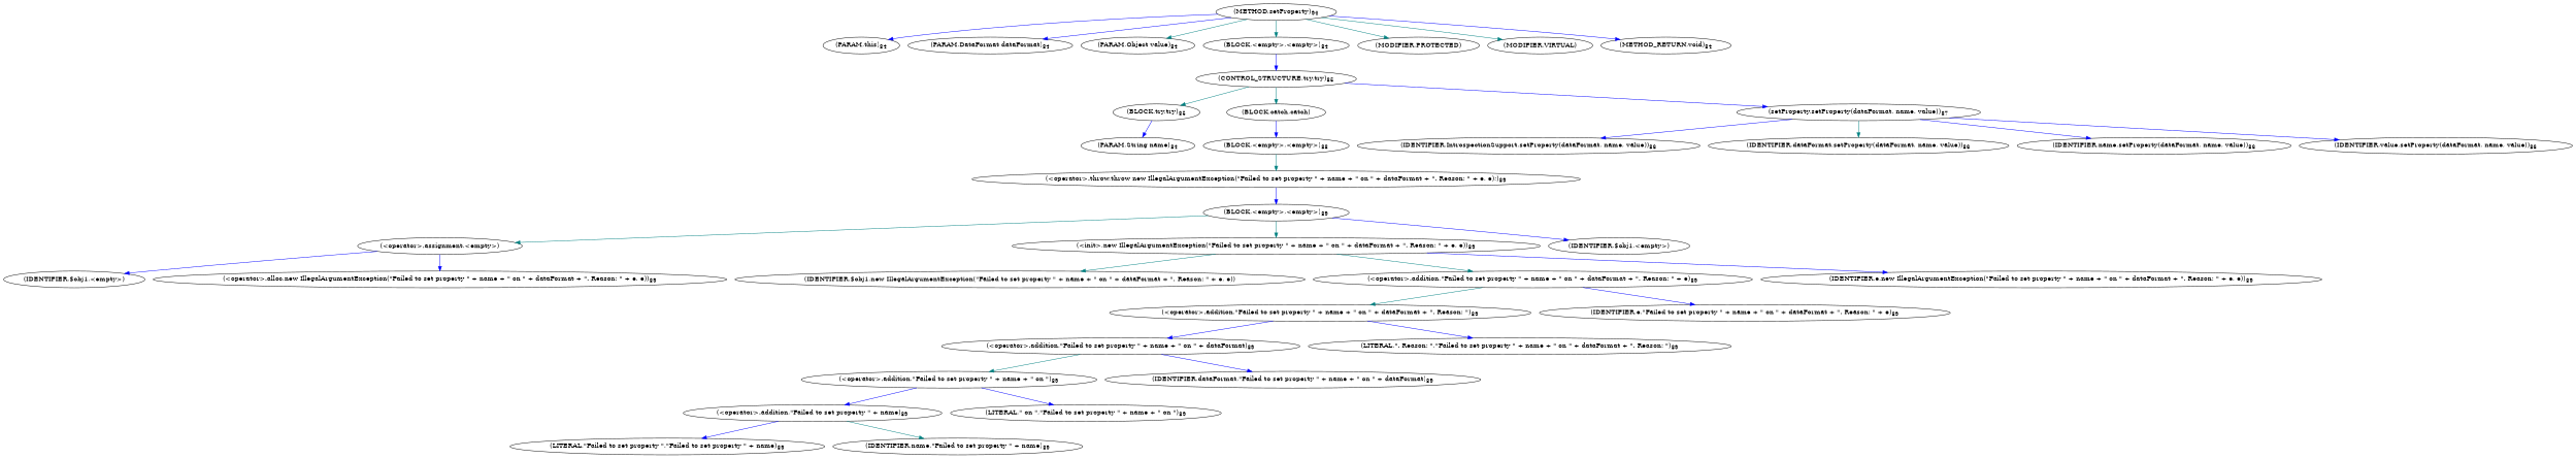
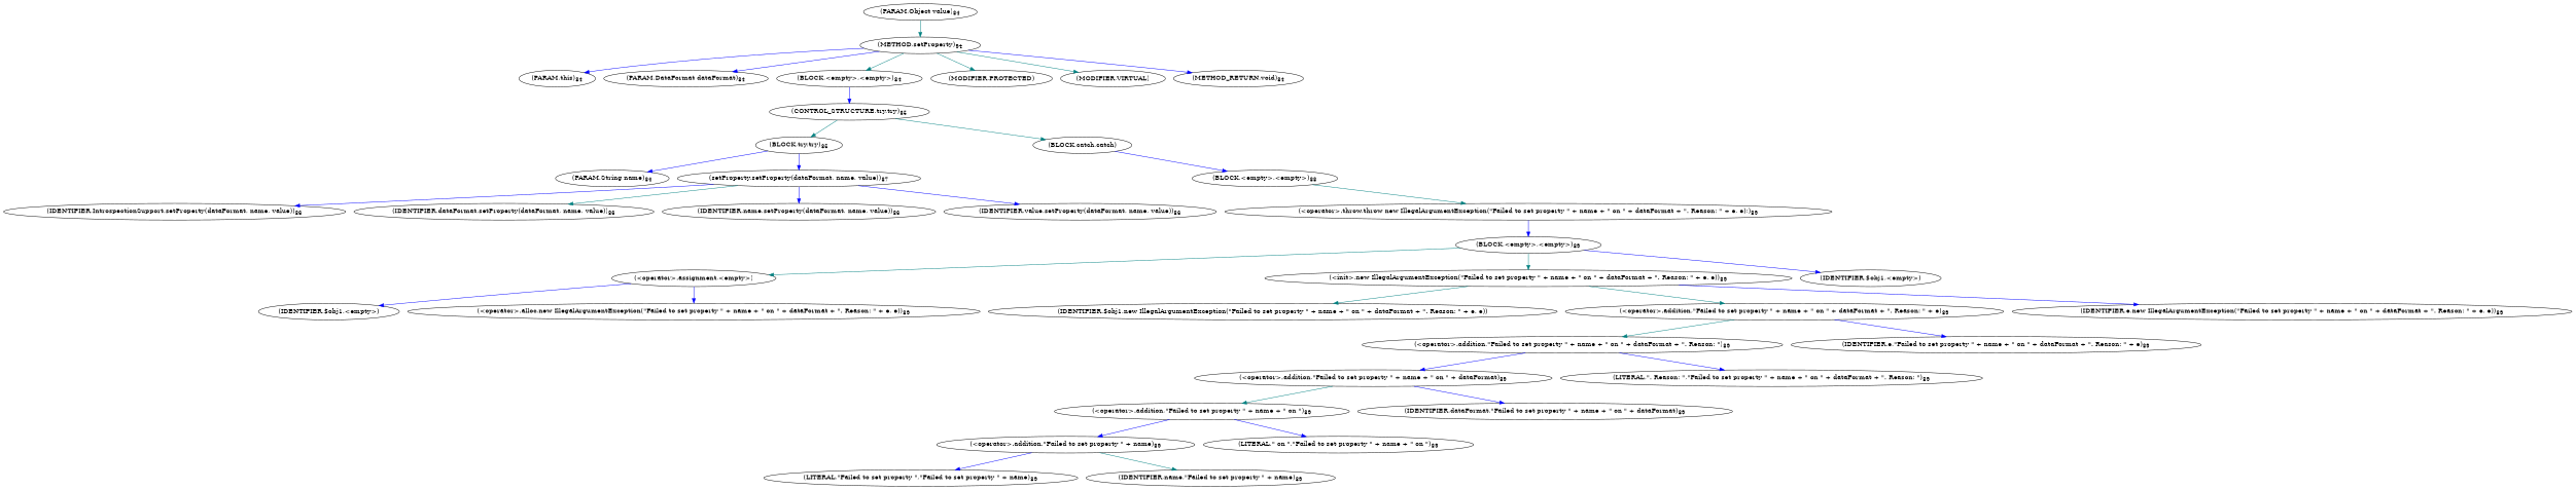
  digraph {
    edge [color=blue]
    n1 [label=<(METHOD,setProperty)<SUB>94</SUB>>]
    n2 [label=<(PARAM,this)<SUB>84</SUB>>]
    n3 [label=<(PARAM,DataFormat dataFormat)<SUB>84</SUB>>]
    n4 [label=<(PARAM,Object value)<SUB>84</SUB>>]
    n5 [label=<(BLOCK,&lt;empty&gt;,&lt;empty&gt;)<SUB>84</SUB>>]
    n6 [label=<(MODIFIER,PROTECTED)>]
    n7 [label=<(MODIFIER,VIRTUAL)>]
    n8 [label=<(METHOD_RETURN,void)<SUB>84</SUB>>]
    n9 [label=<(PARAM,String name)<SUB>84</SUB>>]
    n10 [label=<(CONTROL_STRUCTURE,try,try)<SUB>85</SUB>>]
    n11 [label=<(BLOCK,try,try)<SUB>85</SUB>>]
    n12 [label=<(BLOCK,catch,catch)>]
    n13 [label=<(setProperty,setProperty(dataFormat, name, value))<SUB>87</SUB>>]
    n14 [label=<(BLOCK,&lt;empty&gt;,&lt;empty&gt;)<SUB>88</SUB>>]
    n15 [label=<(IDENTIFIER,IntrospectionSupport,setProperty(dataFormat, name, value))<SUB>86</SUB>>]
    n16 [label=<(IDENTIFIER,dataFormat,setProperty(dataFormat, name, value))<SUB>86</SUB>>]
    n17 [label=<(IDENTIFIER,name,setProperty(dataFormat, name, value))<SUB>86</SUB>>]
    n18 [label=<(IDENTIFIER,value,setProperty(dataFormat, name, value))<SUB>86</SUB>>]
    n19 [label=<(&lt;operator&gt;.throw,throw new IllegalArgumentException(&quot;Failed to set property &quot; + name + &quot; on &quot; + dataFormat + &quot;. Reason: &quot; + e, e);)<SUB>89</SUB>>]
    n20 [label=<(BLOCK,&lt;empty&gt;,&lt;empty&gt;)<SUB>89</SUB>>]
    n21 [label=<(&lt;operator&gt;.assignment,&lt;empty&gt;)>]
    n22 [label=<(&lt;init&gt;,new IllegalArgumentException(&quot;Failed to set property &quot; + name + &quot; on &quot; + dataFormat + &quot;. Reason: &quot; + e, e))<SUB>89</SUB>>]
    n23 [label=<(IDENTIFIER,$obj1,&lt;empty&gt;)>]
    n24 [label=<(IDENTIFIER,$obj1,&lt;empty&gt;)>]
    n25 [label=<(&lt;operator&gt;.alloc,new IllegalArgumentException(&quot;Failed to set property &quot; + name + &quot; on &quot; + dataFormat + &quot;. Reason: &quot; + e, e))<SUB>89</SUB>>]
    n26 [label=<(IDENTIFIER,$obj1,new IllegalArgumentException(&quot;Failed to set property &quot; + name + &quot; on &quot; + dataFormat + &quot;. Reason: &quot; + e, e))>]
    n27 [label=<(&lt;operator&gt;.addition,&quot;Failed to set property &quot; + name + &quot; on &quot; + dataFormat + &quot;. Reason: &quot; + e)<SUB>89</SUB>>]
    n28 [label=<(IDENTIFIER,e,new IllegalArgumentException(&quot;Failed to set property &quot; + name + &quot; on &quot; + dataFormat + &quot;. Reason: &quot; + e, e))<SUB>89</SUB>>]
    n29 [label=<(&lt;operator&gt;.addition,&quot;Failed to set property &quot; + name + &quot; on &quot; + dataFormat + &quot;. Reason: &quot;)<SUB>89</SUB>>]
    n30 [label=<(IDENTIFIER,e,&quot;Failed to set property &quot; + name + &quot; on &quot; + dataFormat + &quot;. Reason: &quot; + e)<SUB>89</SUB>>]
    n31 [label=<(&lt;operator&gt;.addition,&quot;Failed to set property &quot; + name + &quot; on &quot; + dataFormat)<SUB>89</SUB>>]
    n32 [label=<(LITERAL,&quot;. Reason: &quot;,&quot;Failed to set property &quot; + name + &quot; on &quot; + dataFormat + &quot;. Reason: &quot;)<SUB>89</SUB>>]
    n33 [label=<(&lt;operator&gt;.addition,&quot;Failed to set property &quot; + name + &quot; on &quot;)<SUB>89</SUB>>]
    n34 [label=<(IDENTIFIER,dataFormat,&quot;Failed to set property &quot; + name + &quot; on &quot; + dataFormat)<SUB>89</SUB>>]
    n35 [label=<(&lt;operator&gt;.addition,&quot;Failed to set property &quot; + name)<SUB>89</SUB>>]
    n36 [label=<(LITERAL,&quot; on &quot;,&quot;Failed to set property &quot; + name + &quot; on &quot;)<SUB>89</SUB>>]
    n37 [label=<(LITERAL,&quot;Failed to set property &quot;,&quot;Failed to set property &quot; + name)<SUB>89</SUB>>]
    n38 [label=<(IDENTIFIER,name,&quot;Failed to set property &quot; + name)<SUB>89</SUB>>]
    n1 -> n2
    n1 -> n3
-   n1 -> n4 [color=teal]
+   n4 -> n1 [color=teal]
    n1 -> n5 [color=teal]
    n1 -> n6 [color=teal]
    n1 -> n7 [color=teal]
    n1 -> n8
    n5 -> n10
    n10 -> n11 [color=teal]
    n10 -> n12 [color=teal]
    n11 -> n9
-   n10 -> n13
+   n11 -> n13
    n12 -> n14
    n13 -> n15
    n13 -> n16 [color=teal]
    n13 -> n17
    n13 -> n18
    n14 -> n19 [color=teal]
    n19 -> n20
    n20 -> n21 [color=teal]
    n20 -> n22 [color=teal]
    n20 -> n23
    n21 -> n24
    n21 -> n25
    n22 -> n26 [color=teal]
    n22 -> n27 [color=teal]
    n22 -> n28
    n27 -> n29 [color=teal]
    n27 -> n30
    n29 -> n31
    n29 -> n32
    n31 -> n33 [color=teal]
    n31 -> n34
    n33 -> n35
    n33 -> n36
    n35 -> n37
    n35 -> n38 [color=teal]
  }
